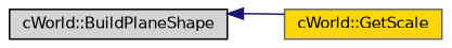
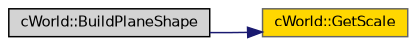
  digraph {
    rankdir=LR
    node [fontname=Helvetica fontsize=10 shape=box style=filled]
    n1 [color=black fillcolor=lightgrey fontcolor=black height=0.2 label="cWorld::BuildPlaneShape" width=0.4]
    n2 [color=gray40 fillcolor=gold height=0.2 label="cWorld::GetScale" width=0.4]
-   n2 -> n1 [color=midnightblue fontname=Helvetica fontsize=10 labelfontname=Helvetica labelfontsize=10 style=solid]
+   n1 -> n2 [color=midnightblue fontname=Helvetica fontsize=10 labelfontname=Helvetica labelfontsize=10 style=solid]
  }
